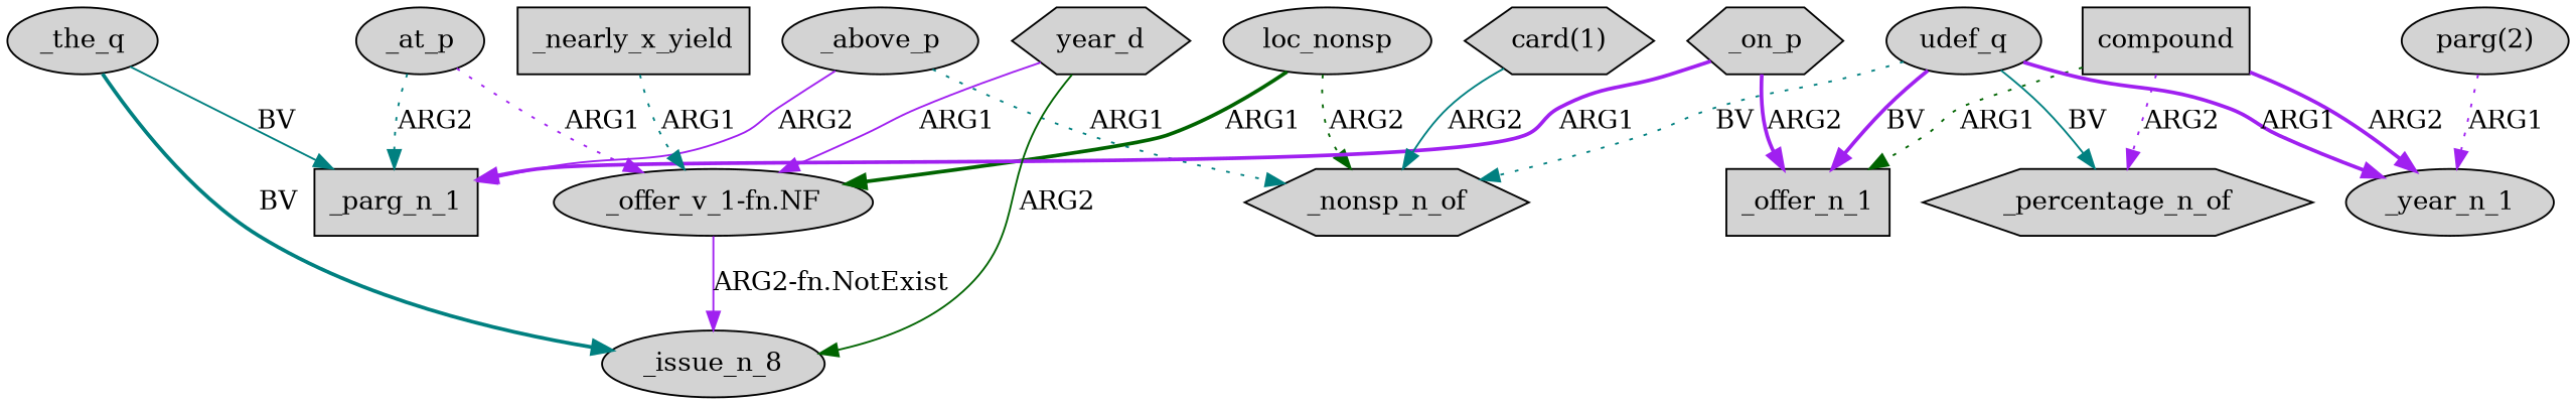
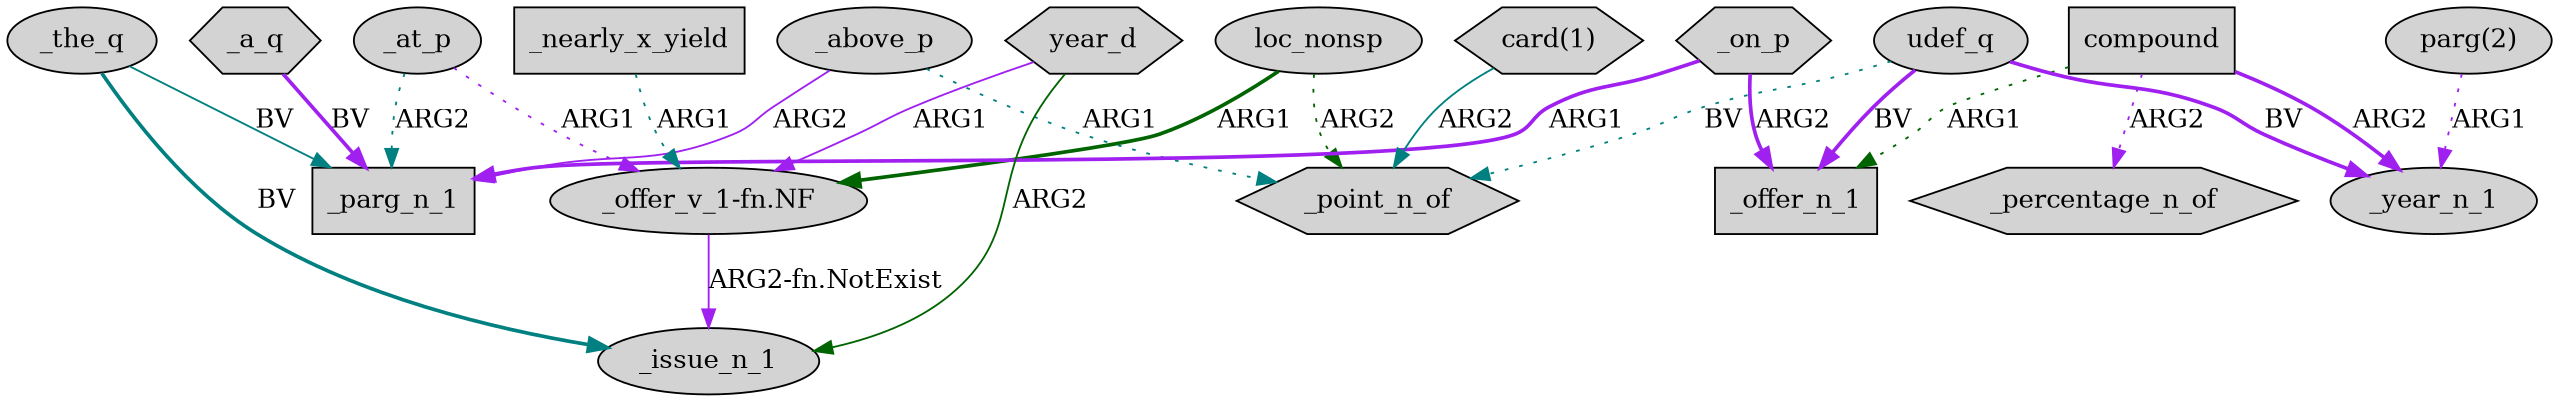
  digraph {
    node [shape=ellipse style=filled]
    edge [color=purple style=dotted]
    n1 [label=_parg_n_1 shape=box]
    _the_q
-   _issue_n_1 [label=_issue_n_8]
-   _point_n_of [shape=hexagon label=_nonsp_n_of]
+   _issue_n_1
+   _point_n_of [shape=hexagon]
    loc_nonsp
    "_offer_v_1-fn.NF"
    _above_p
    compound [shape=box]
    n9 [label=_offer_n_1 shape=box]
    _percentage_n_of [shape=hexagon]
    _year_n_1
+   _a_q [shape=hexagon]
    _at_p
    n14 [label="parg(2)"]
    _on_p [shape=hexagon]
    udef_q
    "card(1)" [shape=hexagon]
    n18 [label=year_d shape=hexagon]
    n19 [label=_nearly_x_yield shape=box]
    _the_q -> n1 [color=teal label=BV style=solid]
    _the_q -> _issue_n_1 [color=teal label=BV style=bold]
    loc_nonsp -> _point_n_of [color=darkgreen label=ARG2]
    loc_nonsp -> "_offer_v_1-fn.NF" [color=darkgreen label=ARG1 style=bold]
    "_offer_v_1-fn.NF" -> _issue_n_1 [label="ARG2-fn.NotExist" style=solid]
    _above_p -> n1 [label=ARG2 style=solid]
    _above_p -> _point_n_of [color=teal label=ARG1]
    compound -> n9 [color=darkgreen label=ARG1]
    compound -> _percentage_n_of [label=ARG2]
    compound -> _year_n_1 [label=ARG2 style=bold]
+   _a_q -> n1 [label=BV style=bold]
    _at_p -> n1 [color=teal label=ARG2]
    _at_p -> "_offer_v_1-fn.NF" [label=ARG1]
    n14 -> _year_n_1 [label=ARG1]
    _on_p -> n1 [label=ARG1 style=bold]
    _on_p -> n9 [label=ARG2 style=bold]
    udef_q -> _point_n_of [color=teal label=BV]
    udef_q -> n9 [label=BV style=bold]
-   udef_q -> _percentage_n_of [color=teal label=BV style=solid]
-   udef_q -> _year_n_1 [label=ARG1 style=bold]
+   udef_q -> _year_n_1 [label=BV style=bold]
    "card(1)" -> _point_n_of [color=teal label=ARG2 style=solid]
    n18 -> _issue_n_1 [color=darkgreen label=ARG2 style=solid]
    n18 -> "_offer_v_1-fn.NF" [label=ARG1 style=solid]
    n19 -> "_offer_v_1-fn.NF" [color=teal label=ARG1]
  }
